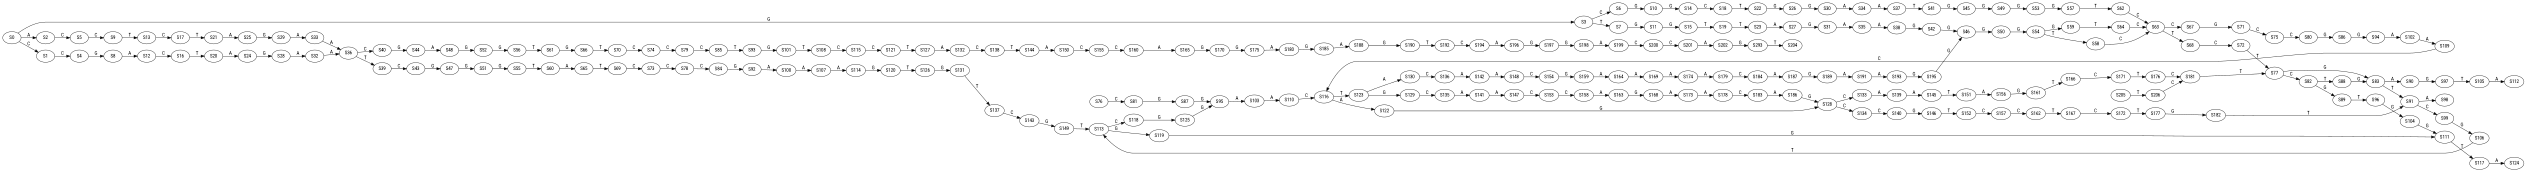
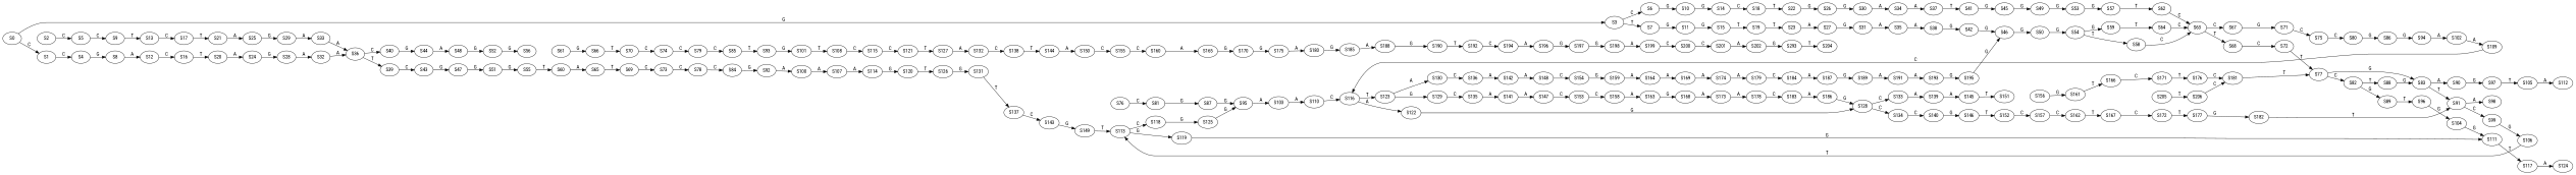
  strict digraph {
    fontname="Roboto Condensed"
    rankdir=LR
    node [fontname="Roboto Condensed"]
    edge [fontname="Roboto Condensed"]
    S0
    S1
    S2
    S3
    S4
    S5
    S6
    S7
    S8
    S9
    S10
    S11
    S12
    S13
    S14
    S15
    S16
    S17
    S18
    S19
    S20
    S21
    S22
    S23
    S24
    S25
    S26
    S27
    S28
    S29
    S30
    S31
    S32
    S33
    S34
    S35
    S36
    S37
    S38
    S39
    S40
    S41
    S42
    S43
    S44
    S45
    S46
    S47
    S48
    S49
    S50
    S51
    S52
    S53
    S54
    S55
    S56
    S57
    S58
    S59
    S60
    S61
    S62
    S63
    S64
    S65
    S66
    S67
    S68
    S69
    S70
    S71
    S72
    S73
    S74
    S75
    S77
    S78
    S79
    S80
    S76
    S81
    S82
    S83
    S84
    S85
    S86
    S87
    S88
    S89
    S90
    S91
    S92
    S93
    S94
    S95
    S96
    S97
    S98
    S99
    S100
    S101
    S102
    S103
    S104
    S105
    S106
    S107
    S108
    S109
    S110
    S111
    S112
    S113
    S114
    S115
    S116
    S117
    S118
    S119
    S120
    S121
    S122
    S123
    S124
    S125
    S126
    S127
    S128
    S129
    S130
    S131
    S132
    S133
    S134
    S135
    S136
    S137
    S138
    S139
    S140
    S141
    S142
    S143
    S144
    S145
    S146
    S147
    S148
    S149
    S150
    S151
    S152
    S153
    S154
    S155
    S156
    S157
    S158
    S159
    S160
    S161
    S162
    S163
    S164
    S165
    S166
    S167
    S168
    S169
    S170
    S171
    S172
    S173
    S174
    S175
    S176
    S177
    S178
    S179
    S180
    S181
    S182
    S183
    S184
    S185
    S186
    S187
    S188
    S189
    S190
    S191
    S192
    S193
    S194
    S195
    S196
    S197
    S198
    S199
    S200
    S201
    S202
    n204 [label=S293]
    S204
    S205
    S206
    S0 -> S1 [label=C]
-   S0 -> S2 [label=A]
    S0 -> S3 [label=G]
    S1 -> S4 [label=C]
    S2 -> S5 [label=C]
    S3 -> S6 [label=C]
    S3 -> S7 [label=T]
    S4 -> S8 [label=G]
    S5 -> S9 [label=C]
    S6 -> S10 [label=G]
    S7 -> S11 [label=G]
    S8 -> S12 [label=A]
    S9 -> S13 [label=T]
    S10 -> S14 [label=G]
    S11 -> S15 [label=G]
    S12 -> S16 [label=C]
    S13 -> S17 [label=C]
    S14 -> S18 [label=C]
    S15 -> S19 [label=T]
    S16 -> S20 [label=T]
    S17 -> S21 [label=T]
    S18 -> S22 [label=T]
    S19 -> S23 [label=T]
    S20 -> S24 [label=A]
    S21 -> S25 [label=A]
    S22 -> S26 [label=G]
    S23 -> S27 [label=A]
    S24 -> S28 [label=G]
    S25 -> S29 [label=G]
    S26 -> S30 [label=G]
    S27 -> S31 [label=G]
    S28 -> S32 [label=A]
    S29 -> S33 [label=A]
    S30 -> S34 [label=A]
    S31 -> S35 [label=A]
    S32 -> S36 [label=A]
    S33 -> S36 [label=A]
    S34 -> S37 [label=A]
    S35 -> S38 [label=A]
    S36 -> S39 [label=T]
    S36 -> S40 [label=C]
    S37 -> S41 [label=T]
    S38 -> S42 [label=G]
    S39 -> S43 [label=C]
    S40 -> S44 [label=G]
    S41 -> S45 [label=G]
    S42 -> S46 [label=G]
    S43 -> S47 [label=G]
    S44 -> S48 [label=A]
    S45 -> S49 [label=G]
    S46 -> S50 [label=G]
    S47 -> S51 [label=G]
    S48 -> S52 [label=G]
    S49 -> S53 [label=G]
    S50 -> S54 [label=G]
    S51 -> S55 [label=G]
    S52 -> S56 [label=G]
    S53 -> S57 [label=G]
    S54 -> S58 [label=T]
    S54 -> S59 [label=G]
    S55 -> S60 [label=T]
-   S56 -> S61 [label=T]
    S57 -> S62 [label=T]
    S58 -> S63 [label=C]
    S59 -> S64 [label=T]
    S60 -> S65 [label=A]
    S61 -> S66 [label=G]
    S62 -> S63 [label=C]
    S63 -> S67 [label=C]
    S63 -> S68 [label=T]
    S64 -> S63 [label=C]
    S65 -> S69 [label=T]
    S66 -> S70 [label=T]
    S67 -> S71 [label=G]
    S68 -> S72 [label=C]
    S69 -> S73 [label=C]
    S70 -> S74 [label=C]
    S71 -> S75 [label=C]
    S72 -> S77 [label=T]
    S73 -> S78 [label=C]
    S74 -> S79 [label=C]
    S75 -> S80 [label=C]
    S77 -> S82 [label=C]
    S77 -> S83 [label=G]
    S78 -> S84 [label=C]
    S79 -> S85 [label=C]
    S80 -> S86 [label=G]
    S76 -> S81 [label=C]
    S81 -> S87 [label=G]
    S82 -> S88 [label=T]
    S82 -> S89 [label=G]
    S83 -> S90 [label=A]
    S83 -> S91 [label=T]
    S84 -> S92 [label=G]
    S85 -> S93 [label=T]
    S86 -> S94 [label=G]
    S87 -> S95 [label=G]
    S88 -> S83 [label=G]
    S89 -> S96 [label=T]
    S90 -> S97 [label=G]
    S91 -> S98 [label=A]
    S91 -> S99 [label=C]
    S92 -> S100 [label=A]
    S93 -> S101 [label=G]
    S94 -> S102 [label=A]
    S95 -> S103 [label=A]
    S96 -> S104 [label=G]
    S97 -> S105 [label=T]
    S99 -> S106 [label=G]
    S100 -> S107 [label=A]
    S101 -> S108 [label=T]
    S102 -> S109 [label=A]
    S103 -> S110 [label=A]
    S104 -> S111 [label=G]
    S105 -> S112 [label=A]
    S106 -> S113 [label=T]
    S107 -> S114 [label=A]
    S108 -> S115 [label=C]
    S109 -> S116 [label=C]
    S110 -> S116 [label=C]
    S111 -> S117 [label=T]
    S113 -> S118 [label=C]
    S113 -> S119 [label=G]
    S114 -> S120 [label=G]
    S115 -> S121 [label=C]
    S116 -> S122 [label=A]
    S116 -> S123 [label=T]
    S117 -> S124 [label=A]
    S118 -> S125 [label=G]
    S119 -> S111 [label=G]
    S120 -> S126 [label=T]
    S121 -> S127 [label=T]
    S122 -> S128 [label=G]
    S123 -> S129 [label=G]
    S123 -> S130 [label=A]
    S125 -> S95 [label=G]
    S126 -> S131 [label=G]
    S127 -> S132 [label=A]
    S128 -> S133 [label=C]
    S128 -> S134 [label=C]
    S129 -> S135 [label=C]
    S130 -> S136 [label=C]
    S131 -> S137 [label=T]
    S132 -> S138 [label=C]
    S133 -> S139 [label=A]
    S134 -> S140 [label=C]
    S135 -> S141 [label=A]
    S136 -> S142 [label=A]
    S137 -> S143 [label=C]
    S138 -> S144 [label=T]
    S139 -> S145 [label=A]
    S140 -> S146 [label=G]
    S141 -> S147 [label=A]
    S142 -> S148 [label=A]
    S143 -> S149 [label=G]
    S144 -> S150 [label=A]
    S145 -> S151 [label=T]
    S146 -> S152 [label=T]
    S147 -> S153 [label=C]
    S148 -> S154 [label=C]
    S149 -> S113 [label=T]
    S150 -> S155 [label=C]
-   S151 -> S156 [label=A]
    S152 -> S157 [label=C]
    S153 -> S158 [label=C]
    S154 -> S159 [label=G]
    S155 -> S160 [label=C]
    S156 -> S161 [label=G]
    S157 -> S162 [label=C]
    S158 -> S163 [label=A]
    S159 -> S164 [label=A]
    S160 -> S165 [label=A]
    S161 -> S166 [label=T]
    S162 -> S167 [label=T]
    S163 -> S168 [label=G]
    S164 -> S169 [label=A]
    S165 -> S170 [label=G]
    S166 -> S171 [label=C]
    S167 -> S172 [label=C]
    S168 -> S173 [label=A]
    S169 -> S174 [label=A]
    S170 -> S175 [label=G]
    S171 -> S176 [label=T]
    S172 -> S177 [label=T]
    S173 -> S178 [label=A]
    S174 -> S179 [label=A]
    S175 -> S180 [label=A]
    S176 -> S181 [label=C]
    S177 -> S182 [label=G]
    S178 -> S183 [label=C]
    S179 -> S184 [label=C]
    S180 -> S185 [label=G]
    S181 -> S77 [label=T]
    S182 -> S91 [label=T]
    S183 -> S186 [label=A]
    S184 -> S187 [label=A]
    S185 -> S188 [label=A]
    S186 -> S128 [label=G]
    S187 -> S189 [label=G]
    S188 -> S190 [label=G]
    S189 -> S191 [label=A]
    S190 -> S192 [label=T]
    S191 -> S193 [label=A]
    S192 -> S194 [label=C]
    S193 -> S195 [label=G]
    S194 -> S196 [label=A]
    S195 -> S46 [label=G]
    S196 -> S197 [label=G]
    S197 -> S198 [label=G]
    S198 -> S199 [label=A]
    S199 -> S200 [label=C]
    S200 -> S201 [label=C]
    S201 -> S202 [label=A]
    S202 -> n204 [label=G]
    n204 -> S204 [label=T]
    S205 -> S206 [label=T]
    S206 -> S181 [label=C]
  }
